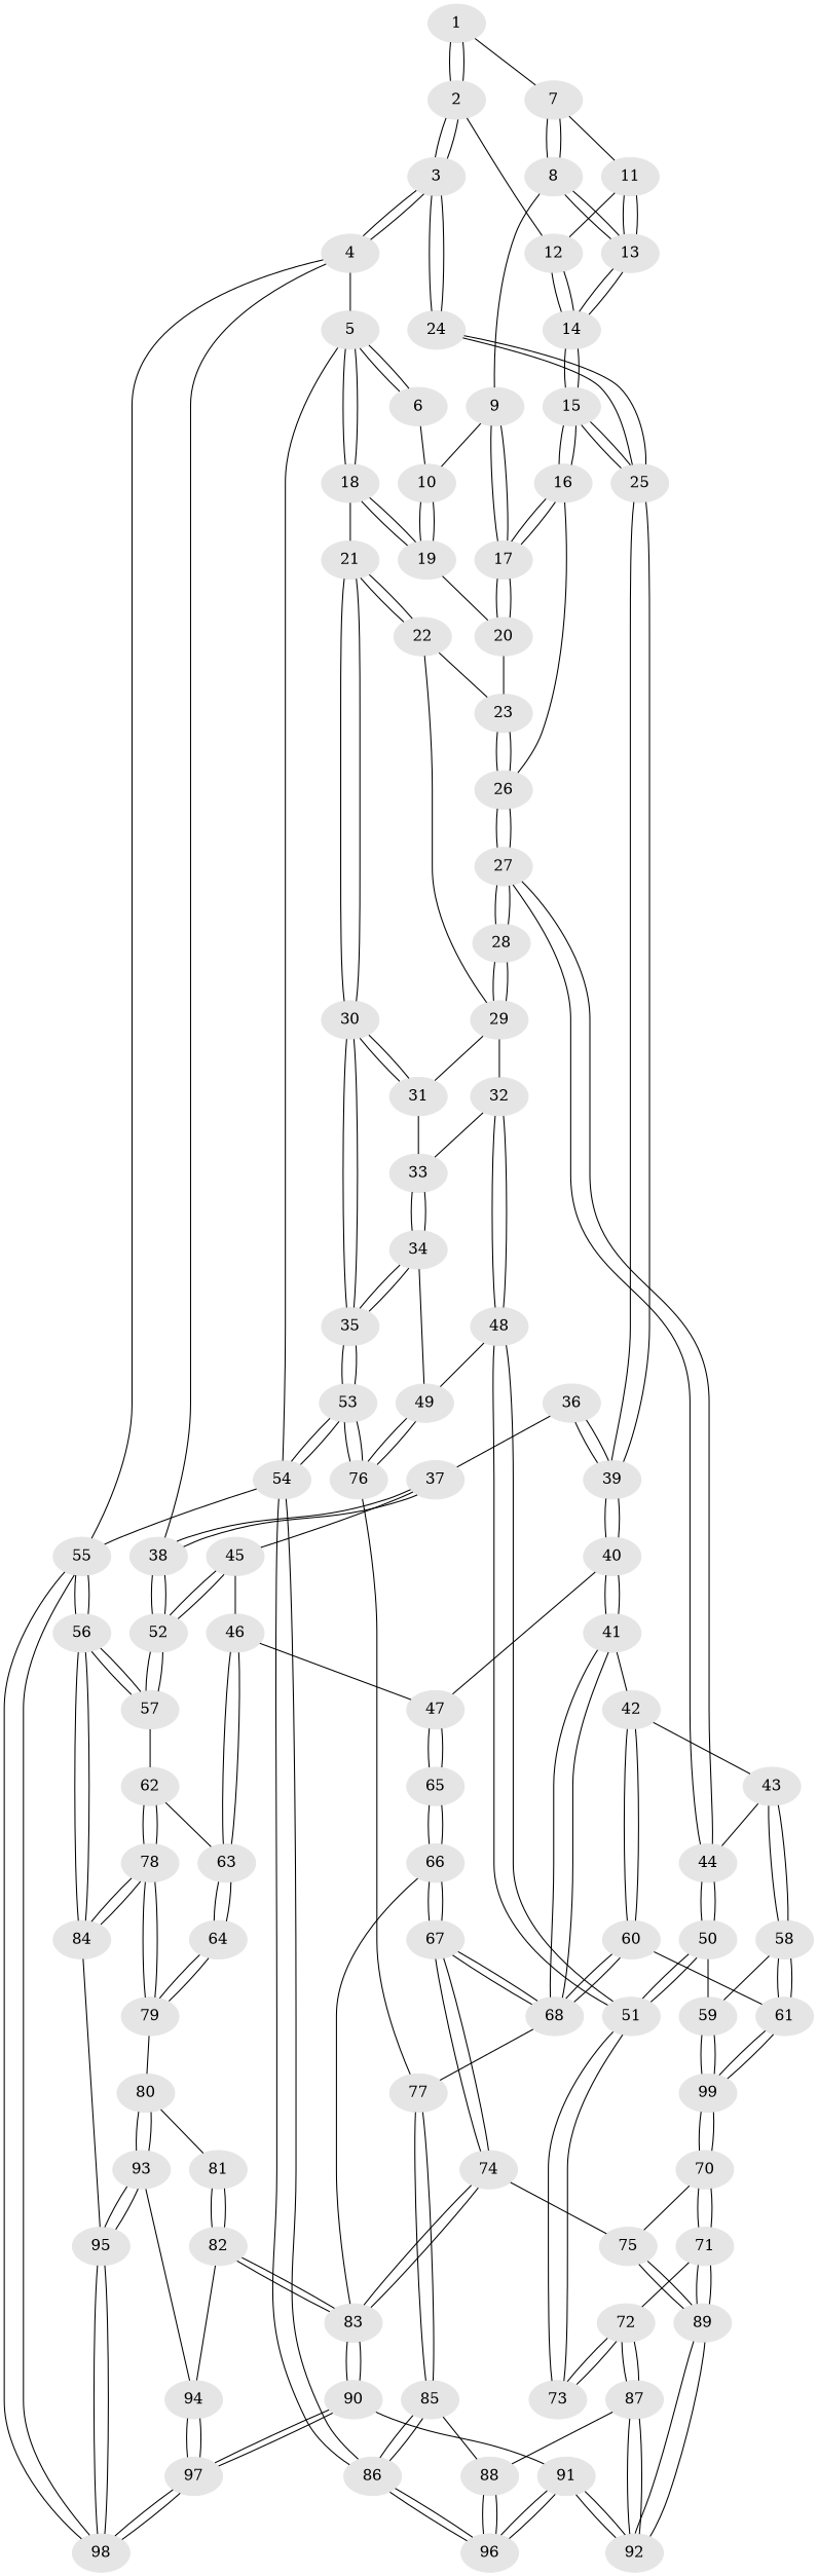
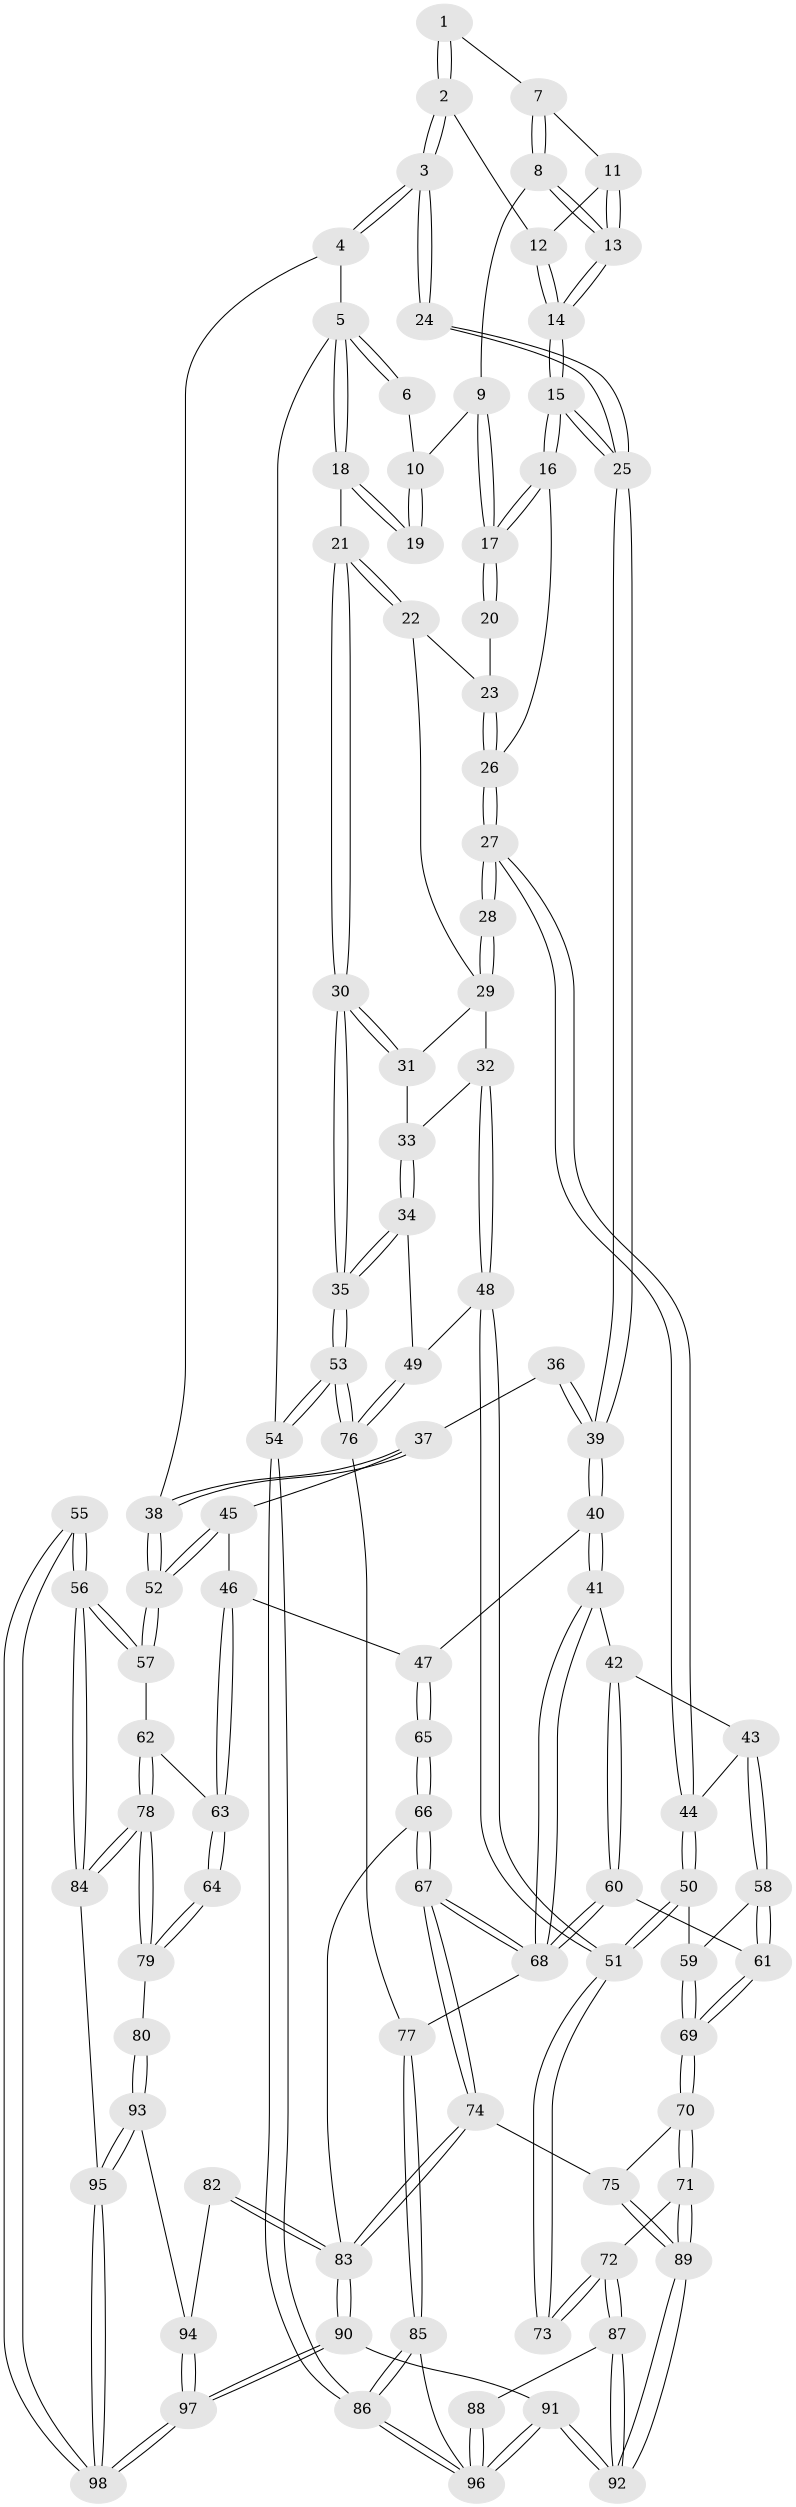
  graph {
    node [color=gray90 style=filled]
    1
    2
    7
    3
    12
    8
    11
    4
    24
    14
    5
    38
    55
    25
    6
    18
    54
    52
    56
    98
    10
    19
    21
    86
    9
    13
    17
    20
    15
    16
    26
    39
    27
    23
    22
    30
    29
    31
    35
    32
    40
    28
    44
    50
    33
    48
    53
    34
    49
    51
    76
    36
    37
    45
    46
    57
    41
    47
    42
    68
    65
    43
    60
    77
    58
    61
    59
    63
    64
    66
    73
-   69 [label=99]
+   69
    62
    96
    84
    95
    78
    70
    79
    80
    67
    83
    74
-   81
    82
    75
    71
    72
    89
    87
    92
    88
    85
    90
    93
    94
    97
    91
    1 -- 2
    1 -- 2
    1 -- 7
    2 -- 3
    2 -- 3
    2 -- 12
    7 -- 8
    7 -- 8
    7 -- 11
    3 -- 4
    3 -- 4
    3 -- 24
    3 -- 24
    12 -- 14
    12 -- 14
    8 -- 9
    8 -- 13
    8 -- 13
    11 -- 12
    11 -- 13
    11 -- 13
    4 -- 5
    4 -- 38
-   4 -- 55
    24 -- 25
    24 -- 25
    14 -- 15
    14 -- 15
    5 -- 6
    5 -- 6
    5 -- 18
    5 -- 18
    5 -- 54
    38 -- 52
    38 -- 52
    55 -- 56
    55 -- 56
    55 -- 98
    55 -- 98
    25 -- 39
    25 -- 39
    6 -- 10
    18 -- 19
    18 -- 19
    18 -- 21
-   54 -- 55
    54 -- 86
    54 -- 86
    52 -- 57
    52 -- 57
    56 -- 57
    56 -- 57
    56 -- 84
    56 -- 84
    10 -- 19
    10 -- 19
-   19 -- 20
    21 -- 22
    21 -- 22
    21 -- 30
    21 -- 30
    86 -- 96
    86 -- 96
    9 -- 10
    9 -- 17
    9 -- 17
    13 -- 14
    13 -- 14
    17 -- 20
    17 -- 20
    20 -- 23
    15 -- 25
    15 -- 25
    15 -- 16
    15 -- 16
    16 -- 17
    16 -- 17
    16 -- 26
    26 -- 27
    26 -- 27
    39 -- 40
    39 -- 40
    27 -- 28
    27 -- 28
    27 -- 44
    27 -- 44
    23 -- 26
    23 -- 26
    22 -- 23
    22 -- 29
    30 -- 31
    30 -- 31
    30 -- 35
    30 -- 35
    29 -- 31
    29 -- 32
    31 -- 33
    35 -- 53
    35 -- 53
    32 -- 33
    32 -- 48
    32 -- 48
    40 -- 41
    40 -- 41
    40 -- 47
    28 -- 29
    28 -- 29
    44 -- 50
    44 -- 50
    50 -- 51
    50 -- 51
    50 -- 59
    33 -- 34
    33 -- 34
    48 -- 49
    48 -- 51
    48 -- 51
    53 -- 54
    53 -- 54
    53 -- 76
    53 -- 76
    34 -- 35
    34 -- 35
    34 -- 49
    49 -- 76
    49 -- 76
    51 -- 73
    51 -- 73
    76 -- 77
    36 -- 39
    36 -- 39
    36 -- 37
    37 -- 38
    37 -- 38
    37 -- 45
    45 -- 52
    45 -- 52
    45 -- 46
    46 -- 47
    46 -- 63
    46 -- 63
    57 -- 62
    41 -- 42
    41 -- 68
    41 -- 68
    47 -- 65
    47 -- 65
    42 -- 43
    42 -- 60
    42 -- 60
    68 -- 77
    65 -- 66
    65 -- 66
    43 -- 44
    43 -- 58
    43 -- 58
    60 -- 68
    60 -- 68
    60 -- 61
    77 -- 85
    77 -- 85
    58 -- 61
    58 -- 61
    58 -- 59
    61 -- 69
    61 -- 69
    59 -- 69
    59 -- 69
    63 -- 64
    63 -- 64
    64 -- 79
    64 -- 79
    66 -- 67
    66 -- 67
    66 -- 83
    69 -- 70
    69 -- 70
    62 -- 63
    62 -- 78
    62 -- 78
    84 -- 95
    95 -- 98
    95 -- 98
    78 -- 84
    78 -- 84
    78 -- 79
    78 -- 79
    70 -- 75
    70 -- 71
    70 -- 71
    79 -- 80
-   80 -- 81
    80 -- 93
    80 -- 93
    67 -- 68
    67 -- 68
    67 -- 74
    67 -- 74
    83 -- 90
    83 -- 90
    74 -- 83
    74 -- 83
    74 -- 75
-   81 -- 82
-   81 -- 82
    82 -- 83
    82 -- 83
    82 -- 94
    75 -- 89
    75 -- 89
    71 -- 72
    71 -- 89
    71 -- 89
    72 -- 73
    72 -- 73
    72 -- 87
    72 -- 87
    89 -- 92
    89 -- 92
    87 -- 92
    87 -- 92
    87 -- 88
    88 -- 96
    88 -- 96
    85 -- 86
    85 -- 86
-   85 -- 88
+   85 -- 96
    90 -- 97
    90 -- 97
    90 -- 91
    93 -- 95
    93 -- 95
    93 -- 94
    94 -- 97
    94 -- 97
    97 -- 98
    97 -- 98
    91 -- 96
    91 -- 96
    91 -- 92
    91 -- 92
  }
